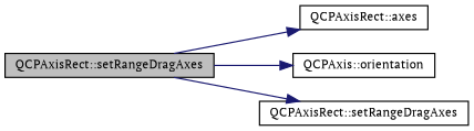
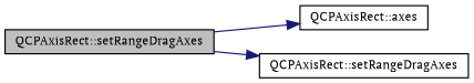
  digraph {
    rankdir=LR
    fontname="PT Serif"
    node [color=black fillcolor=white fontname="PT Serif" fontsize=10 shape=record style=filled]
    edge [color=midnightblue fontname="PT Serif" fontsize=10 labelfontname=Helvetica labelfontsize=10 style=solid]
    n1 [fillcolor=grey75 fontcolor=black height=0.2 label="QCPAxisRect::setRangeDragAxes" width=0.4]
    n2 [height=0.2 label="QCPAxisRect::axes" width=0.4]
-   n3 [height=0.2 label="QCPAxis::orientation" width=0.4]
    n4 [height=0.2 label="QCPAxisRect::setRangeDragAxes" width=0.4]
    n1 -> n2
-   n1 -> n3
    n1 -> n4
  }
